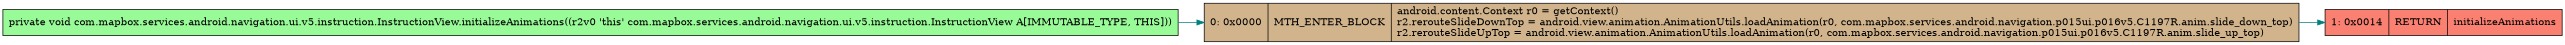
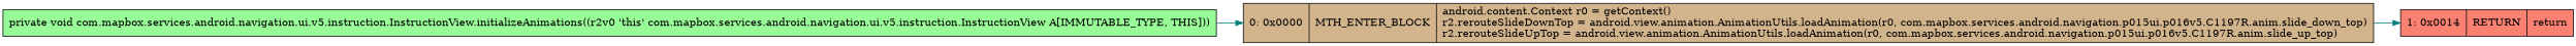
  digraph {
    rankdir=LR
    node [shape=record style=filled]
    edge [color=teal]
    n1 [label="{0\:\ 0x0000|MTH_ENTER_BLOCK\l|android.content.Context r0 = getContext()\lr2.rerouteSlideDownTop = android.view.animation.AnimationUtils.loadAnimation(r0, com.mapbox.services.android.navigation.p015ui.p016v5.C1197R.anim.slide_down_top)\lr2.rerouteSlideUpTop = android.view.animation.AnimationUtils.loadAnimation(r0, com.mapbox.services.android.navigation.p015ui.p016v5.C1197R.anim.slide_up_top)\l}" fillcolor=tan]
-   n2 [label="{1\:\ 0x0014|RETURN\l|initializeAnimations\l}" fillcolor=salmon]
+   n2 [label="{1\:\ 0x0014|RETURN\l|return\l}" fillcolor=salmon]
    n3 [label="{private void com.mapbox.services.android.navigation.ui.v5.instruction.InstructionView.initializeAnimations((r2v0 'this' com.mapbox.services.android.navigation.ui.v5.instruction.InstructionView A[IMMUTABLE_TYPE, THIS])) }" fillcolor=palegreen]
    n1 -> n2
    n3 -> n1
  }
